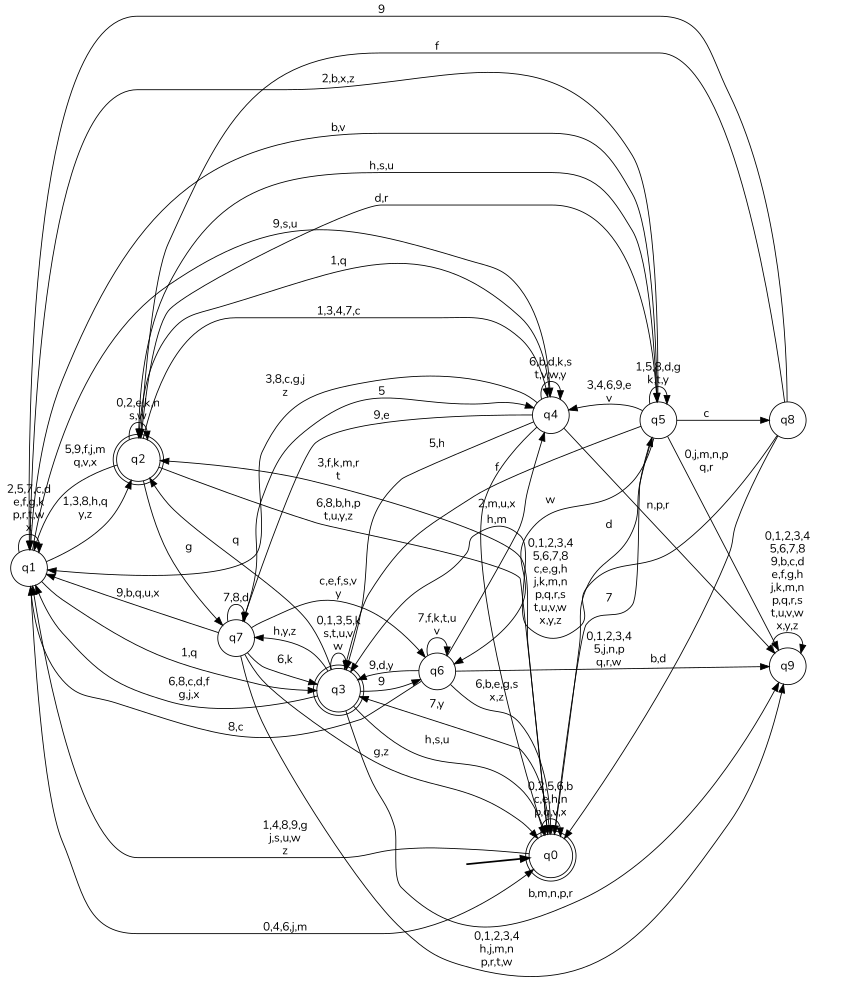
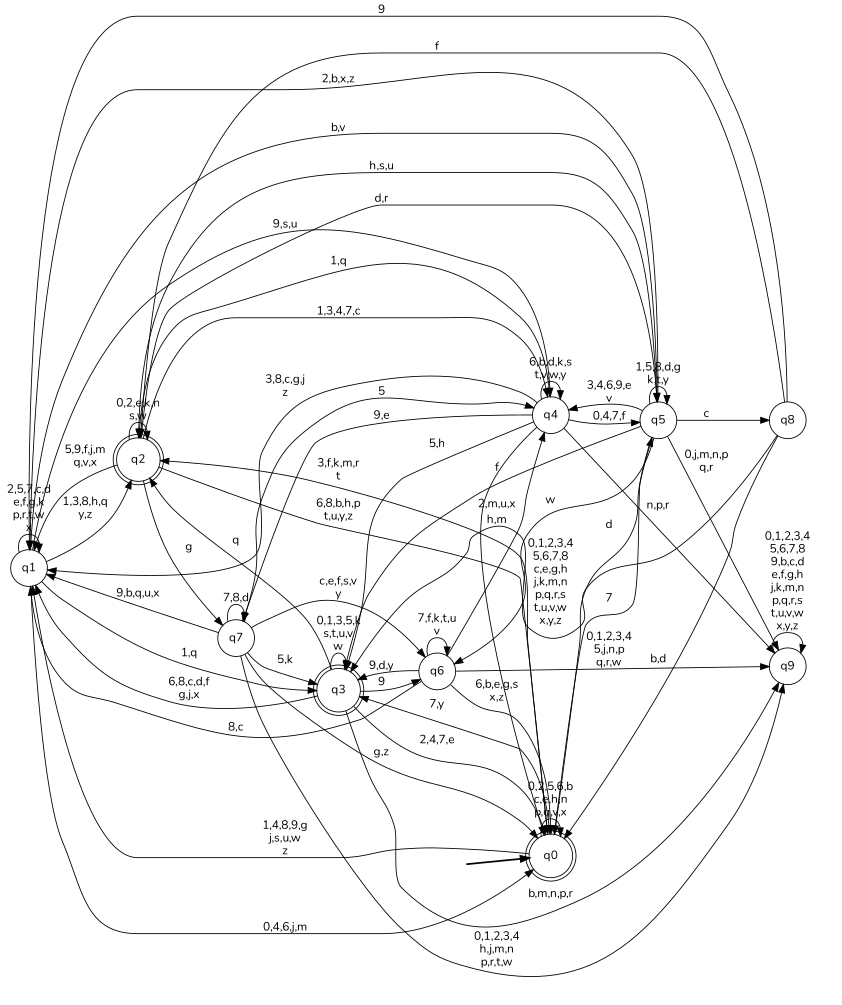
  digraph {
    fontname=Nunito
    rankdir=LR
    node [fontname=Nunito shape=circle style=filled color=black fillcolor=white]
    edge [fontname=Nunito]
    __start0 [height=0 shape=none style=invis width=0 color="" fillcolor=""]
    n2 [label=q0 shape=doublecircle style="rounded,filled"]
    n3 [label=q1]
    n4 [label=q2 shape=doublecircle style="rounded,filled"]
    n5 [label=q3 shape=doublecircle style="rounded,filled"]
    n6 [label=q5]
    n7 [label=q4]
    n8 [label=q7]
    n9 [label=q6]
    n10 [label=q9]
    n11 [label=q8]
    subgraph cluster_1 {
      nodesep=0.15
      ranksep=0.15
      style=invis
      __start0
      n2
    }
    __start0 -> n2 [penwidth=2]
    n2 -> n2 [label="0,2,5,6,b\nc,e,h,n\np,q,v,x"]
    n2 -> n3 [label="1,4,8,9,g\nj,s,u,w\nz"]
    n2 -> n4 [label="3,f,k,m,r\nt"]
    n2 -> n5 [label="7,y"]
    n2 -> n6 [label=d]
    n3 -> n2 [label="0,4,6,j,m"]
    n3 -> n3 [label="2,5,7,c,d\ne,f,g,k\np,r,t,w\nx"]
    n3 -> n4 [label="1,3,8,h,q\ny,z"]
    n3 -> n5 [label="1,q"]
    n3 -> n6 [label="b,v"]
    n3 -> n7 [label="9,s,u"]
    n4 -> n2 [label="6,8,b,h,p\nt,u,y,z"]
    n4 -> n3 [label="5,9,f,j,m\nq,v,x"]
    n4 -> n4 [label="0,2,e,k,n\ns,w"]
    n4 -> n6 [label="d,r"]
    n4 -> n7 [label="1,3,4,7,c"]
    n4 -> n8 [label=g]
-   n5 -> n2 [label="h,s,u"]
+   n5 -> n2 [label="2,4,7,e"]
    n5 -> n3 [label="6,8,c,d,f\ng,j,x"]
    n5 -> n4 [label=q]
    n5 -> n5 [label="0,1,3,5,k\ns,t,u,v\nw"]
-   n5 -> n8 [label="h,y,z"]
    n5 -> n9 [label=9]
    n5 -> n10 [label="b,m,n,p,r"]
    n6 -> n2 [label=7]
    n6 -> n3 [label="2,b,x,z"]
    n6 -> n4 [label="h,s,u"]
    n6 -> n5 [label=f]
    n6 -> n6 [label="1,5,8,d,g\nk,t,y"]
    n6 -> n7 [label="3,4,6,9,e\nv"]
    n6 -> n9 [label=w]
    n6 -> n10 [label="0,j,m,n,p\nq,r"]
    n6 -> n11 [label=c]
    n7 -> n2 [label="2,m,u,x"]
    n7 -> n3 [label="3,8,c,g,j\nz"]
    n7 -> n4 [label="1,q"]
    n7 -> n5 [label="5,h"]
+   n7 -> n6 [label="0,4,7,f"]
    n7 -> n7 [label="6,b,d,k,s\nt,v,w,y"]
    n7 -> n8 [label="9,e"]
    n7 -> n10 [label="n,p,r"]
    n8 -> n2 [label="g,z"]
    n8 -> n3 [label="9,b,q,u,x"]
-   n8 -> n5 [label="6,k"]
+   n8 -> n5 [label="5,k"]
    n8 -> n7 [label=5]
    n8 -> n8 [label="7,8,d"]
    n8 -> n9 [label="c,e,f,s,v\ny"]
    n8 -> n10 [label="0,1,2,3,4\nh,j,m,n\np,r,t,w"]
    n9 -> n2 [label="6,b,e,g,s\nx,z"]
    n9 -> n3 [label="8,c"]
    n9 -> n5 [label="9,d,y"]
    n9 -> n7 [label="h,m"]
    n9 -> n9 [label="7,f,k,t,u\nv"]
    n9 -> n10 [label="0,1,2,3,4\n5,j,n,p\nq,r,w"]
    n10 -> n10 [label="0,1,2,3,4\n5,6,7,8\n9,b,c,d\ne,f,g,h\nj,k,m,n\np,q,r,s\nt,u,v,w\nx,y,z"]
    n11 -> n2 [label="b,d"]
    n11 -> n3 [label=9]
    n11 -> n4 [label=f]
    n11 -> n5 [label="0,1,2,3,4\n5,6,7,8\nc,e,g,h\nj,k,m,n\np,q,r,s\nt,u,v,w\nx,y,z"]
  }
